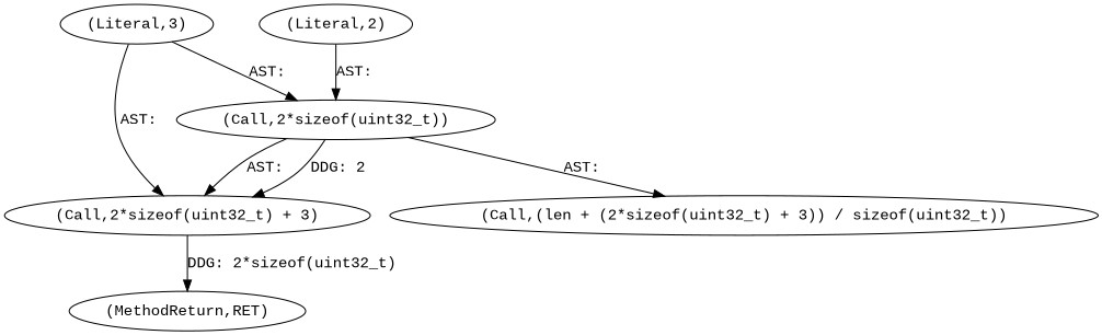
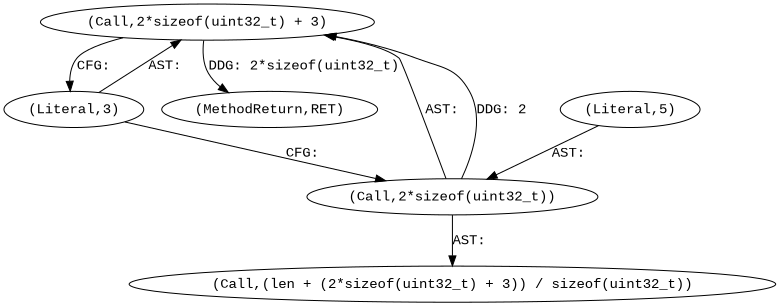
  digraph {
    fontname="Liberation Mono"
    node [fontname="Liberation Mono"]
    edge [fontname="Liberation Mono"]
    n1 [label="(Call,2*sizeof(uint32_t) + 3)"]
    n2 [label="(Literal,3)"]
    n3 [label="(MethodReturn,RET)"]
    n4 [label="(Call,2*sizeof(uint32_t))"]
    n5 [label="(Call,(len + (2*sizeof(uint32_t) + 3)) / sizeof(uint32_t))"]
-   n6 [label="(Literal,2)"]
+   n6 [label="(Literal,5)"]
+   n1 -> n2 [label="CFG: "]
    n1 -> n3 [label="DDG: 2*sizeof(uint32_t)"]
    n2 -> n1 [label="AST: "]
-   n2 -> n4 [label="AST: "]
+   n2 -> n4 [label="CFG: "]
    n4 -> n1 [label="AST: "]
    n4 -> n1 [label="DDG: 2"]
    n4 -> n5 [label="AST: "]
    n6 -> n4 [label="AST: "]
  }
